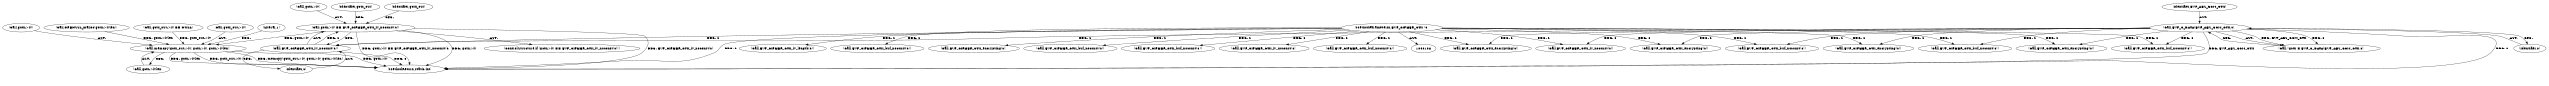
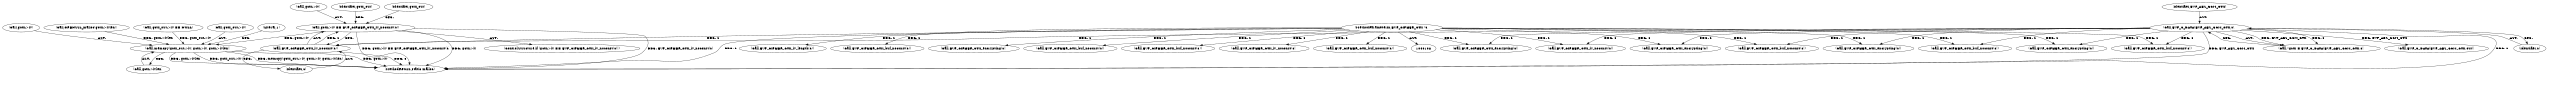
  digraph {
    n1 [label="(Call,gctx->iv == EVP_CIPHER_CTX_iv_noconst(c))"]
    n2 [label="(Call,EVP_CIPHER_CTX_iv_noconst(c))"]
    n3 [label="(Call,memcpy(gctx_out->iv, gctx->iv, gctx->ivlen))"]
    n4 [label="(ControlStructure,if (gctx->iv == EVP_CIPHER_CTX_iv_noconst(c)))"]
-   n5 [label="(MethodReturn,static int)"]
+   n5 [label="(MethodReturn,static malloc)"]
    n6 [label="(Identifier,c)"]
    n7 [label="(Call,gctx->ivlen)"]
    n8 [label="(Call,EVP_C_DATA(EVP_AES_GCM_CTX,c))"]
    n9 [label="(Call,EVP_CIPHER_CTX_encrypting(c))"]
    n10 [label="(Identifier,c)"]
    n11 [label="(Call,EVP_CIPHER_CTX_encrypting(c))"]
    n12 [label="(Call,*gctx = EVP_C_DATA(EVP_AES_GCM_CTX,c))"]
    n13 [label="(Call,EVP_CIPHER_CTX_encrypting(c))"]
    n14 [label="(Call,EVP_CIPHER_CTX_buf_noconst(c))"]
    n15 [label="(Call,EVP_CIPHER_CTX_iv_noconst(c))"]
    n16 [label="(Call,EVP_CIPHER_CTX_buf_noconst(c))"]
    n17 [label="(Call,EVP_CIPHER_CTX_buf_noconst(c))"]
+   n18 [label="(Call,EVP_C_DATA(EVP_AES_GCM_CTX,out))"]
    n19 [label="(Call,EVP_CIPHER_CTX_encrypting(c))"]
    n20 [label="(Call,EVP_CIPHER_CTX_iv_length(c))"]
    n21 [label="(MethodParameterIn,EVP_CIPHER_CTX *c)"]
    n22 [label="(Call,EVP_CIPHER_CTX_buf_noconst(c))"]
    n23 [label="(Call,EVP_CIPHER_CTX_encrypting(c))"]
    n24 [label="(Call,EVP_CIPHER_CTX_buf_noconst(c))"]
    n25 [label="(Call,EVP_CIPHER_CTX_buf_noconst(c))"]
    n26 [label="(Call,EVP_CIPHER_CTX_iv_noconst(c))"]
    n27 [label="(Call,EVP_CIPHER_CTX_buf_noconst(c))"]
    n28 [label=1040108]
    n29 [label="(Call,gctx_out->iv)"]
    n30 [label="(Literal,1)"]
    n31 [label="(Identifier,gctx_out)"]
    n32 [label="(Call,gctx->iv)"]
    n33 [label="(Call,gctx->iv)"]
    n34 [label="(Identifier,gctx_out)"]
    n35 [label="(Call,OPENSSL_malloc(gctx->ivlen))"]
    n36 [label="(Call,gctx_out->iv == NULL)"]
    n37 [label="(Identifier,EVP_AES_GCM_CTX)"]
    n1 -> n2 [label="CFG: "]
    n1 -> n3 [label="DDG: gctx->iv"]
    n1 -> n4 [label="AST: "]
    n1 -> n5 [label="DDG: gctx->iv == EVP_CIPHER_CTX_iv_noconst(c)"]
    n1 -> n5 [label="DDG: gctx->iv"]
    n1 -> n5 [label="DDG: EVP_CIPHER_CTX_iv_noconst(c)"]
    n2 -> n1 [label="AST: "]
    n2 -> n1 [label="DDG: c"]
    n2 -> n5 [label="DDG: c"]
    n2 -> n6 [label="CFG: "]
    n3 -> n5 [label="DDG: gctx_out->iv"]
    n3 -> n5 [label="DDG: memcpy(gctx_out->iv, gctx->iv, gctx->ivlen)"]
    n3 -> n5 [label="DDG: gctx->iv"]
    n3 -> n5 [label="DDG: gctx->ivlen"]
    n3 -> n7 [label="CFG: "]
    n6 -> n2 [label="AST: "]
    n7 -> n3 [label="AST: "]
    n8 -> n2 [label="DDG: c"]
    n8 -> n5 [label="DDG: EVP_AES_GCM_CTX"]
    n8 -> n5 [label="DDG: c"]
    n8 -> n9 [label="DDG: c"]
    n8 -> n10 [label="CFG: "]
    n8 -> n11 [label="DDG: c"]
    n8 -> n12 [label="AST: "]
    n8 -> n12 [label="DDG: EVP_AES_GCM_CTX"]
    n8 -> n12 [label="DDG: c"]
    n8 -> n13 [label="DDG: c"]
    n8 -> n14 [label="DDG: c"]
    n8 -> n15 [label="DDG: c"]
    n8 -> n16 [label="DDG: c"]
    n8 -> n17 [label="DDG: c"]
+   n8 -> n18 [label="DDG: EVP_AES_GCM_CTX"]
    n8 -> n19 [label="DDG: c"]
    n10 -> n8 [label="AST: "]
    n12 -> n8 [label="CFG: "]
    n21 -> n2 [label="DDG: c"]
    n21 -> n5 [label="DDG: c"]
    n21 -> n9 [label="DDG: c"]
    n21 -> n11 [label="DDG: c"]
    n21 -> n13 [label="DDG: c"]
    n21 -> n14 [label="DDG: c"]
    n21 -> n15 [label="DDG: c"]
    n21 -> n16 [label="DDG: c"]
    n21 -> n17 [label="DDG: c"]
    n21 -> n19 [label="DDG: c"]
    n21 -> n20 [label="DDG: c"]
    n21 -> n22 [label="DDG: c"]
    n21 -> n23 [label="DDG: c"]
    n21 -> n24 [label="DDG: c"]
    n21 -> n25 [label="DDG: c"]
    n21 -> n26 [label="DDG: c"]
    n21 -> n27 [label="DDG: c"]
    n21 -> n28 [label="AST: "]
    n29 -> n3 [label="AST: "]
-   n30 -> n3 [label="DDG: "]
+   n30 -> n3 [label="CFG: "]
    n31 -> n1 [label="CFG: "]
    n32 -> n3 [label="AST: "]
    n33 -> n1 [label="AST: "]
    n34 -> n1 [label="CFG: "]
    n35 -> n3 [label="DDG: gctx->ivlen"]
    n36 -> n3 [label="DDG: gctx_out->iv"]
    n37 -> n8 [label="AST: "]
  }
